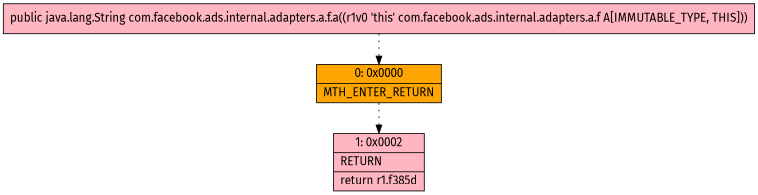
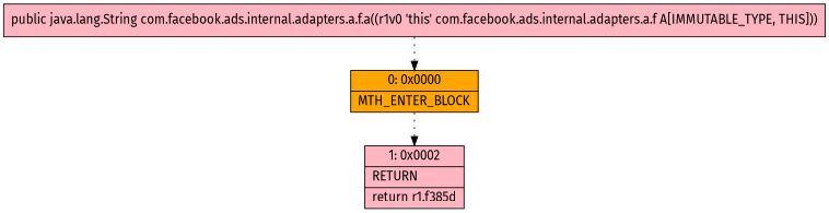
  digraph {
    fontname="Fira Sans"
    node [shape=record style=filled fillcolor=lightpink fontname="Fira Sans"]
    edge [style=dotted fontname="Fira Sans"]
-   n1 [label="{0\:\ 0x0000|MTH_ENTER_RETURN\l}" fillcolor=orange]
+   n1 [label="{0\:\ 0x0000|MTH_ENTER_BLOCK\l}" fillcolor=orange]
    n2 [label="{1\:\ 0x0002|RETURN\l|return r1.f385d\l}"]
    n3 [label="{public java.lang.String com.facebook.ads.internal.adapters.a.f.a((r1v0 'this' com.facebook.ads.internal.adapters.a.f A[IMMUTABLE_TYPE, THIS])) }"]
    n1 -> n2
    n3 -> n1
  }
